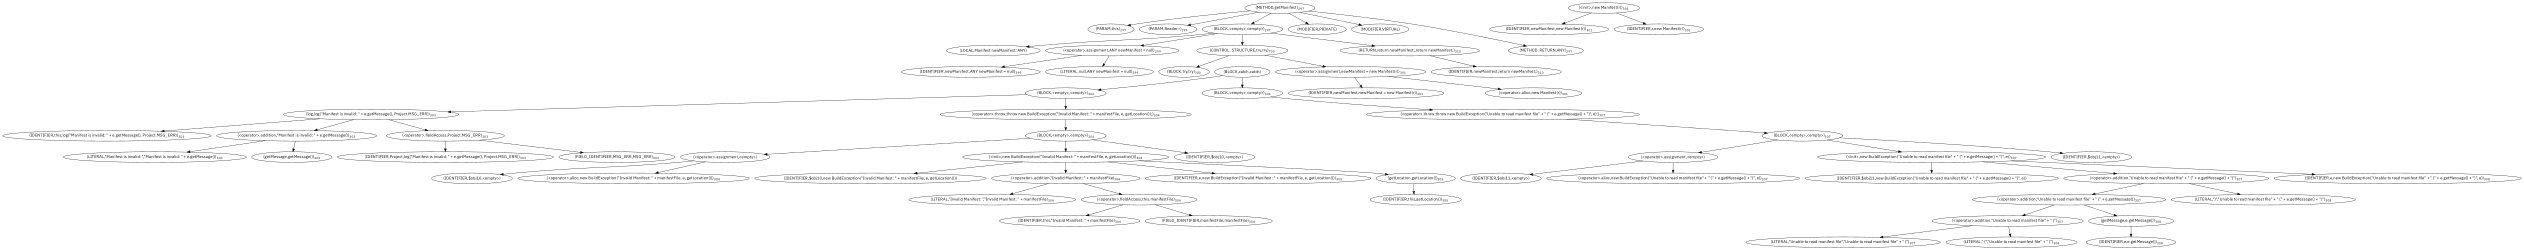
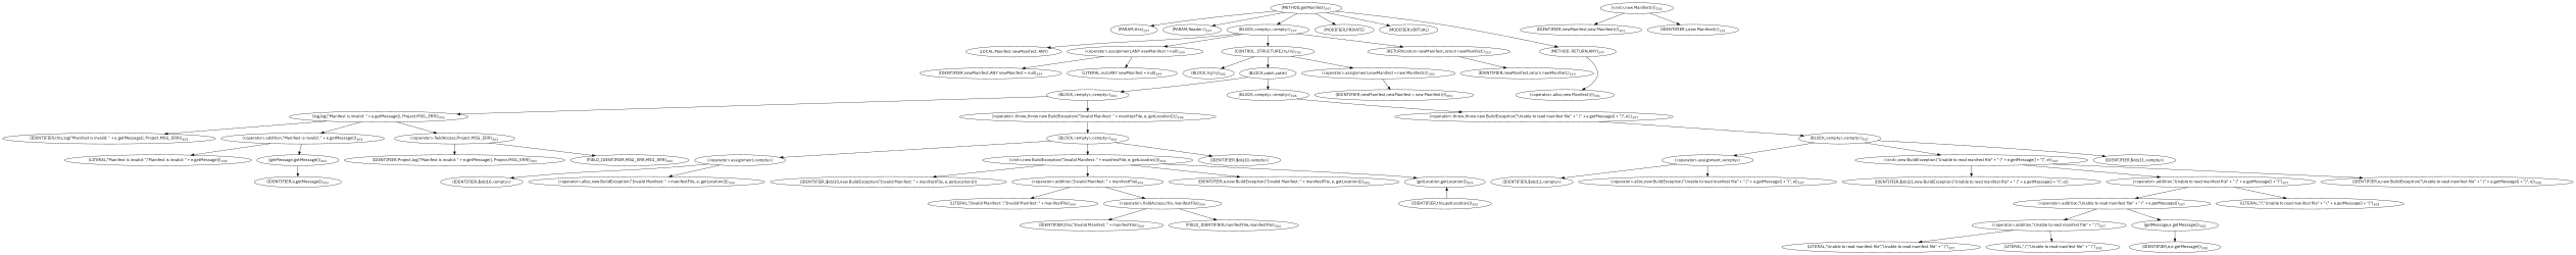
  digraph {
    fontname="IBM Plex Sans"
    node [fontname="IBM Plex Sans"]
    edge [fontname="IBM Plex Sans"]
    n1 [label=<(METHOD,getManifest)<SUB>297</SUB>>]
    n2 [label=<(PARAM,this)<SUB>297</SUB>>]
    n3 [label=<(PARAM,Reader r)<SUB>297</SUB>>]
    n4 [label=<(BLOCK,&lt;empty&gt;,&lt;empty&gt;)<SUB>297</SUB>>]
    n5 [label=<(MODIFIER,PRIVATE)>]
    n6 [label=<(MODIFIER,VIRTUAL)>]
    n7 [label=<(METHOD_RETURN,ANY)<SUB>297</SUB>>]
    n8 [label=<(LOCAL,Manifest newManifest: ANY)>]
    n9 [label=<(&lt;operator&gt;.assignment,ANY newManifest = null)<SUB>299</SUB>>]
    n10 [label=<(CONTROL_STRUCTURE,try,try)<SUB>700</SUB>>]
    n11 [label=<(RETURN,return newManifest;,return newManifest;)<SUB>310</SUB>>]
    n12 [label=<(IDENTIFIER,newManifest,ANY newManifest = null)<SUB>299</SUB>>]
    n13 [label=<(LITERAL,null,ANY newManifest = null)<SUB>299</SUB>>]
    n14 [label=<(BLOCK,try,try)<SUB>300</SUB>>]
    n15 [label=<(BLOCK,catch,catch)>]
    n16 [label=<(&lt;operator&gt;.assignment,newManifest = new Manifest(r))<SUB>301</SUB>>]
    n17 [label=<(IDENTIFIER,newManifest,return newManifest;)<SUB>310</SUB>>]
    n18 [label=<(BLOCK,&lt;empty&gt;,&lt;empty&gt;)<SUB>302</SUB>>]
    n19 [label=<(BLOCK,&lt;empty&gt;,&lt;empty&gt;)<SUB>306</SUB>>]
    n20 [label=<(IDENTIFIER,newManifest,newManifest = new Manifest(r))<SUB>301</SUB>>]
    n21 [label=<(&lt;operator&gt;.alloc,new Manifest(r))<SUB>301</SUB>>]
    n22 [label=<(&lt;init&gt;,new Manifest(r))<SUB>301</SUB>>]
    n23 [label=<(IDENTIFIER,newManifest,new Manifest(r))<SUB>301</SUB>>]
    n24 [label=<(IDENTIFIER,r,new Manifest(r))<SUB>301</SUB>>]
    n25 [label=<(log,log(&quot;Manifest is invalid: &quot; + e.getMessage(), Project.MSG_ERR))<SUB>303</SUB>>]
    n26 [label=<(&lt;operator&gt;.throw,throw new BuildException(&quot;Invalid Manifest: &quot; + manifestFile, e, getLocation());)<SUB>304</SUB>>]
    n27 [label=<(&lt;operator&gt;.throw,throw new BuildException(&quot;Unable to read manifest file&quot; + &quot; (&quot; + e.getMessage() + &quot;)&quot;, e);)<SUB>307</SUB>>]
    n28 [label=<(IDENTIFIER,this,log(&quot;Manifest is invalid: &quot; + e.getMessage(), Project.MSG_ERR))<SUB>303</SUB>>]
    n29 [label=<(&lt;operator&gt;.addition,&quot;Manifest is invalid: &quot; + e.getMessage())<SUB>303</SUB>>]
    n30 [label=<(&lt;operator&gt;.fieldAccess,Project.MSG_ERR)<SUB>303</SUB>>]
    n31 [label=<(BLOCK,&lt;empty&gt;,&lt;empty&gt;)<SUB>304</SUB>>]
    n32 [label=<(LITERAL,&quot;Manifest is invalid: &quot;,&quot;Manifest is invalid: &quot; + e.getMessage())<SUB>303</SUB>>]
    n33 [label=<(getMessage,getMessage())<SUB>303</SUB>>]
    n34 [label=<(IDENTIFIER,Project,log(&quot;Manifest is invalid: &quot; + e.getMessage(), Project.MSG_ERR))<SUB>303</SUB>>]
    n35 [label=<(FIELD_IDENTIFIER,MSG_ERR,MSG_ERR)<SUB>303</SUB>>]
+   n36 [label=<(IDENTIFIER,e,getMessage())<SUB>303</SUB>>]
    n37 [label=<(&lt;operator&gt;.assignment,&lt;empty&gt;)>]
    n38 [label=<(&lt;init&gt;,new BuildException(&quot;Invalid Manifest: &quot; + manifestFile, e, getLocation()))<SUB>304</SUB>>]
    n39 [label=<(IDENTIFIER,$obj10,&lt;empty&gt;)>]
    n40 [label=<(IDENTIFIER,$obj10,&lt;empty&gt;)>]
    n41 [label=<(&lt;operator&gt;.alloc,new BuildException(&quot;Invalid Manifest: &quot; + manifestFile, e, getLocation()))<SUB>304</SUB>>]
    n42 [label=<(IDENTIFIER,$obj10,new BuildException(&quot;Invalid Manifest: &quot; + manifestFile, e, getLocation()))>]
    n43 [label=<(&lt;operator&gt;.addition,&quot;Invalid Manifest: &quot; + manifestFile)<SUB>304</SUB>>]
    n44 [label=<(IDENTIFIER,e,new BuildException(&quot;Invalid Manifest: &quot; + manifestFile, e, getLocation()))<SUB>305</SUB>>]
    n45 [label=<(getLocation,getLocation())<SUB>305</SUB>>]
    n46 [label=<(LITERAL,&quot;Invalid Manifest: &quot;,&quot;Invalid Manifest: &quot; + manifestFile)<SUB>304</SUB>>]
    n47 [label=<(&lt;operator&gt;.fieldAccess,this.manifestFile)<SUB>304</SUB>>]
    n48 [label=<(IDENTIFIER,this,getLocation())<SUB>305</SUB>>]
    n49 [label=<(IDENTIFIER,this,&quot;Invalid Manifest: &quot; + manifestFile)<SUB>304</SUB>>]
    n50 [label=<(FIELD_IDENTIFIER,manifestFile,manifestFile)<SUB>304</SUB>>]
    n51 [label=<(BLOCK,&lt;empty&gt;,&lt;empty&gt;)<SUB>307</SUB>>]
    n52 [label=<(&lt;operator&gt;.assignment,&lt;empty&gt;)>]
    n53 [label=<(&lt;init&gt;,new BuildException(&quot;Unable to read manifest file&quot; + &quot; (&quot; + e.getMessage() + &quot;)&quot;, e))<SUB>307</SUB>>]
    n54 [label=<(IDENTIFIER,$obj11,&lt;empty&gt;)>]
    n55 [label=<(IDENTIFIER,$obj11,&lt;empty&gt;)>]
    n56 [label=<(&lt;operator&gt;.alloc,new BuildException(&quot;Unable to read manifest file&quot; + &quot; (&quot; + e.getMessage() + &quot;)&quot;, e))<SUB>307</SUB>>]
    n57 [label=<(IDENTIFIER,$obj11,new BuildException(&quot;Unable to read manifest file&quot; + &quot; (&quot; + e.getMessage() + &quot;)&quot;, e))>]
    n58 [label=<(&lt;operator&gt;.addition,&quot;Unable to read manifest file&quot; + &quot; (&quot; + e.getMessage() + &quot;)&quot;)<SUB>307</SUB>>]
    n59 [label=<(IDENTIFIER,e,new BuildException(&quot;Unable to read manifest file&quot; + &quot; (&quot; + e.getMessage() + &quot;)&quot;, e))<SUB>308</SUB>>]
    n60 [label=<(&lt;operator&gt;.addition,&quot;Unable to read manifest file&quot; + &quot; (&quot; + e.getMessage())<SUB>307</SUB>>]
    n61 [label=<(LITERAL,&quot;)&quot;,&quot;Unable to read manifest file&quot; + &quot; (&quot; + e.getMessage() + &quot;)&quot;)<SUB>308</SUB>>]
    n62 [label=<(&lt;operator&gt;.addition,&quot;Unable to read manifest file&quot; + &quot; (&quot;)<SUB>307</SUB>>]
    n63 [label=<(getMessage,e.getMessage())<SUB>308</SUB>>]
    n64 [label=<(LITERAL,&quot;Unable to read manifest file&quot;,&quot;Unable to read manifest file&quot; + &quot; (&quot;)<SUB>307</SUB>>]
    n65 [label=<(LITERAL,&quot; (&quot;,&quot;Unable to read manifest file&quot; + &quot; (&quot;)<SUB>308</SUB>>]
    n66 [label=<(IDENTIFIER,e,e.getMessage())<SUB>308</SUB>>]
    n1 -> n2
    n1 -> n3
    n1 -> n4
    n1 -> n5
    n1 -> n6
    n1 -> n7
    n4 -> n8
    n4 -> n9
    n4 -> n10
    n4 -> n11
    n9 -> n12
    n9 -> n13
    n10 -> n14
+   n10 -> n15
    n10 -> n16
    n11 -> n17
    n15 -> n18
    n15 -> n19
    n16 -> n20
-   n16 -> n21
+   n7 -> n21
    n18 -> n25
    n18 -> n26
    n19 -> n27
    n22 -> n23
    n22 -> n24
    n25 -> n28
    n25 -> n29
    n25 -> n30
    n26 -> n31
    n27 -> n51
    n29 -> n32
    n29 -> n33
    n30 -> n34
    n30 -> n35
    n31 -> n37
    n31 -> n38
    n31 -> n39
+   n33 -> n36
    n37 -> n40
    n37 -> n41
    n38 -> n42
    n38 -> n43
    n38 -> n44
    n38 -> n45
    n43 -> n46
    n43 -> n47
-   n45 -> n48
+   n48 -> n45
    n47 -> n49
    n47 -> n50
    n51 -> n52
    n51 -> n53
    n51 -> n54
    n52 -> n55
    n52 -> n56
    n53 -> n57
    n53 -> n58
    n53 -> n59
    n58 -> n60
    n58 -> n61
    n60 -> n62
    n60 -> n63
    n62 -> n64
    n62 -> n65
    n63 -> n66
  }
